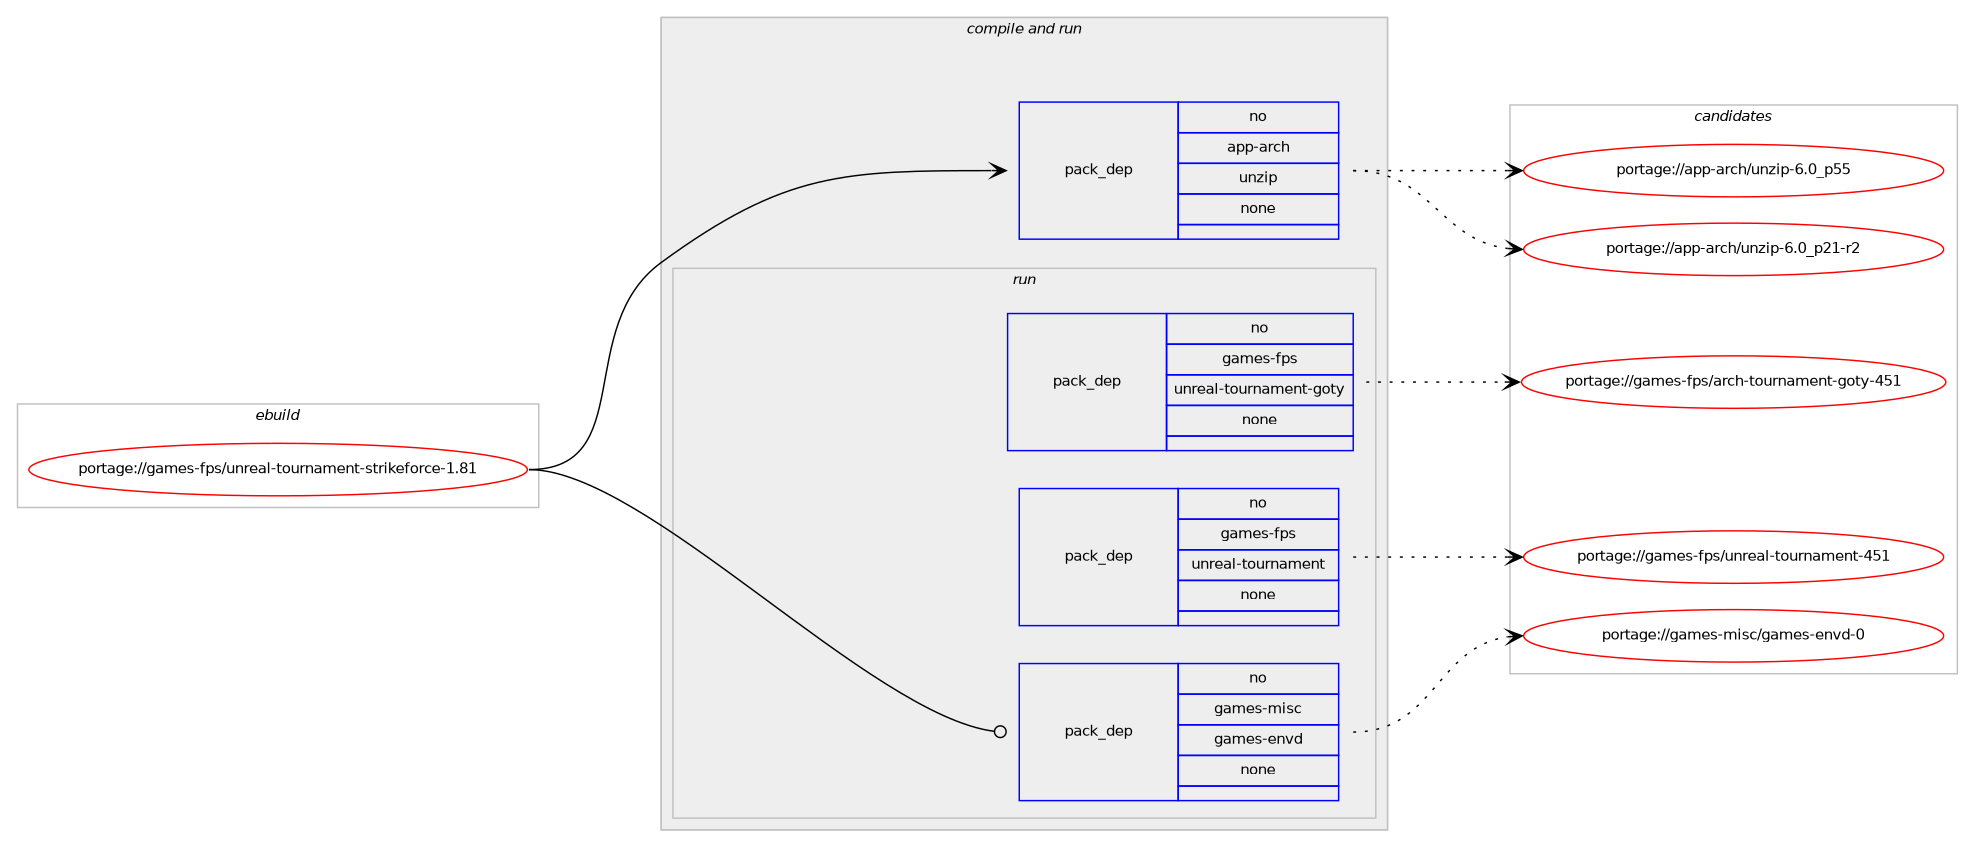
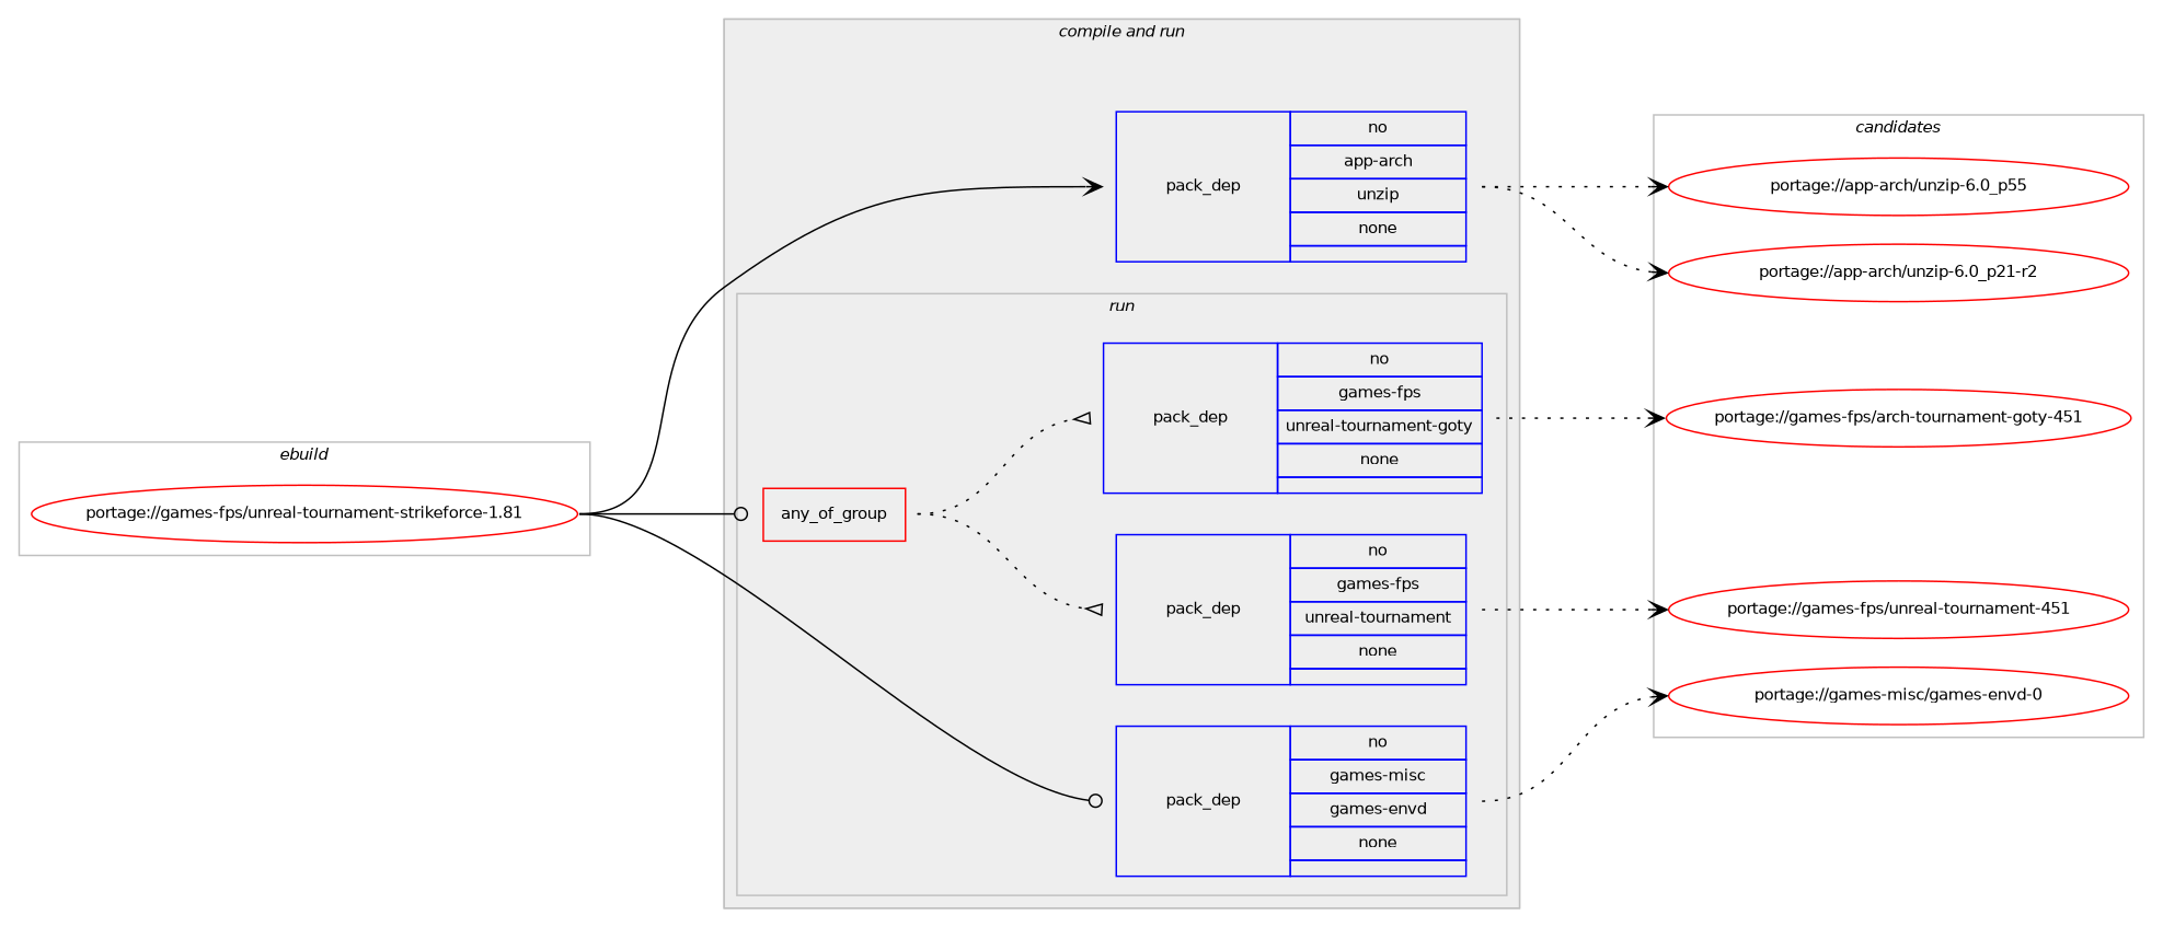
  digraph {
    compound=true
    concentrate=true
    fontname=Helvetica
    fontsize=10
    newrank=true
    rankdir=LR
    ranksep=1.5
    node [color=red fontname=Helvetica fontsize=10]
    edge [arrowhead=vee headport=w style=dotted tailport=e weight=20]
    n1 [label="portage://games-fps/unreal-tournament-strikeforce-1.81" width=4]
    n2 [color=blue label=<<TABLE BORDER="0" CELLBORDER="1" CELLSPACING="0" CELLPADDING="4" WIDTH="220"><TR><TD ROWSPAN="6" CELLPADDING="30">pack_dep</TD></TR><TR><TD WIDTH="110">no</TD></TR><TR><TD>app-arch</TD></TR><TR><TD>unzip</TD></TR><TR><TD>none</TD></TR><TR><TD></TD></TR></TABLE>> shape=none]
    n3 [color=blue label=<<TABLE BORDER="0" CELLBORDER="1" CELLSPACING="0" CELLPADDING="4" WIDTH="220"><TR><TD ROWSPAN="6" CELLPADDING="30">pack_dep</TD></TR><TR><TD WIDTH="110">no</TD></TR><TR><TD>games-fps</TD></TR><TR><TD>unreal-tournament</TD></TR><TR><TD>none</TD></TR><TR><TD></TD></TR></TABLE>> shape=none]
    n4 [color=blue label=<<TABLE BORDER="0" CELLBORDER="1" CELLSPACING="0" CELLPADDING="4" WIDTH="220"><TR><TD ROWSPAN="6" CELLPADDING="30">pack_dep</TD></TR><TR><TD WIDTH="110">no</TD></TR><TR><TD>games-fps</TD></TR><TR><TD>unreal-tournament-goty</TD></TR><TR><TD>none</TD></TR><TR><TD></TD></TR></TABLE>> shape=none]
+   n5 [label=<<TABLE BORDER="0" CELLBORDER="1" CELLSPACING="0" CELLPADDING="4"><TR><TD CELLPADDING="10">any_of_group</TD></TR></TABLE>> shape=none]
    n6 [color=blue label=<<TABLE BORDER="0" CELLBORDER="1" CELLSPACING="0" CELLPADDING="4" WIDTH="220"><TR><TD ROWSPAN="6" CELLPADDING="30">pack_dep</TD></TR><TR><TD WIDTH="110">no</TD></TR><TR><TD>games-misc</TD></TR><TR><TD>games-envd</TD></TR><TR><TD>none</TD></TR><TR><TD></TD></TR></TABLE>> shape=none]
    n7 [label="portage://app-arch/unzip-6.0_p21-r2" width=4]
    n8 [label="portage://app-arch/unzip-6.0_p55" width=4]
    n9 [label="portage://games-fps/unreal-tournament-451" width=4]
    n10 [label="portage://games-fps/arch-tournament-goty-451" width=4]
    n11 [label="portage://games-misc/games-envd-0" width=4]
    subgraph cluster_1 {
      color=gray
      label=<<i>ebuild</i>>
      rank=same
      n1
    }
    subgraph cluster_2 {
      color=gray
      label=<<i>dependencies</i>>
      subgraph cluster_3 {
        color=gray
        fillcolor="#eeeeee"
        label=<<i>compile</i>>
        style=filled
        subgraph sub_4 {
          color=gray
          fillcolor="#eeeeee"
          label=<<i>compile</i>>
          style=filled
          n2
        }
      }
      subgraph cluster_5 {
        color=gray
        fillcolor="#eeeeee"
        label=<<i>compile and run</i>>
        style=filled
      }
      subgraph cluster_6 {
        color=gray
        fillcolor="#eeeeee"
        label=<<i>run</i>>
        style=filled
        subgraph sub_7 {
          color=gray
          fillcolor="#eeeeee"
          label=<<i>run</i>>
          style=filled
+         n5
          subgraph sub_8 {
            color=gray
            fillcolor="#eeeeee"
            label=<<i>run</i>>
            style=filled
            n3
          }
          subgraph sub_9 {
            color=gray
            fillcolor="#eeeeee"
            label=<<i>run</i>>
            style=filled
            n4
          }
        }
        subgraph sub_10 {
          color=gray
          fillcolor="#eeeeee"
          label=<<i>run</i>>
          style=filled
          n6
        }
      }
    }
    subgraph cluster_11 {
      color=gray
      label=<<i>candidates</i>>
      rank=same
      subgraph sub_12 {
        color=black
        label=<<i>candidates</i>>
        nodesep=1
        rank=same
        n7
        n8
      }
      subgraph sub_13 {
        color=black
        label=<<i>candidates</i>>
        nodesep=1
        rank=same
        n9
      }
      subgraph sub_14 {
        color=black
        label=<<i>candidates</i>>
        nodesep=1
        rank=same
        n10
      }
      subgraph sub_15 {
        color=black
        label=<<i>candidates</i>>
        nodesep=1
        rank=same
        n11
      }
    }
    n1 -> n2 [style=solid]
+   n1 -> n5 [arrowhead=odot style=solid]
    n1 -> n6 [arrowhead=odot style=solid]
    n2 -> n7 [weight=100]
    n2 -> n8 [weight=100]
    n3 -> n9 [weight=100]
    n4 -> n10 [weight=100]
+   n5 -> n3 [arrowhead=oinv]
+   n5 -> n4 [arrowhead=oinv]
    n6 -> n11 [weight=100]
  }
